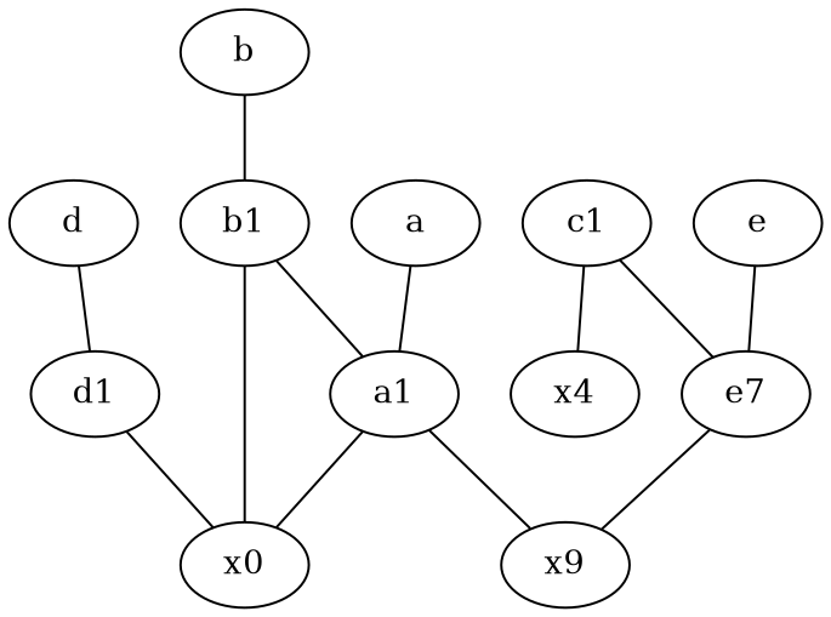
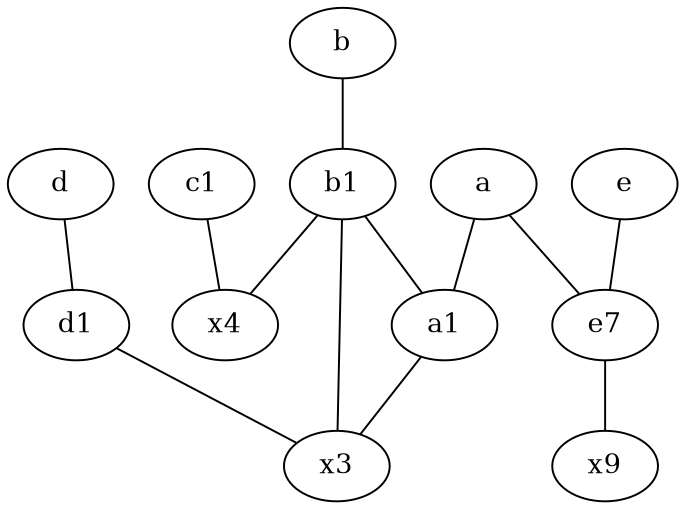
  graph {
    node [labelfontsize=50]
    b
    b1
-   x0
+   x0 [label=x3]
    n4 [label=x4]
    a1
    c1
    n7 [label=e7]
    d1
    n9 [label=x9]
    a
    d
    e
    b -- b1
    b1 -- x0
+   b1 -- n4
    b1 -- a1
    a1 -- x0
-   a1 -- n9
    c1 -- n4
-   c1 -- n7
+   a -- n7
    n7 -- n9
    d1 -- x0
    a -- a1
    d -- d1
    e -- n7
  }
